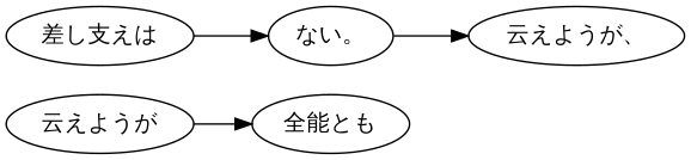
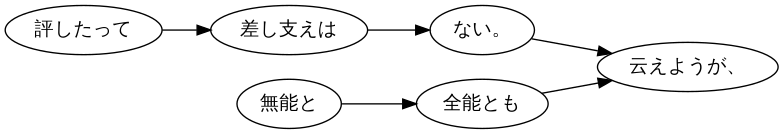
  digraph {
    fontname="Noto Sans"
    rankdir=LR
    node [fontname="Noto Sans"]
    edge [fontname="Noto Sans"]
    n1 [label="全能とも"]
    n2 [label="云えようが、"]
    n3 [label="ない。"]
-   n4 [label="云えようが"]
+   n4 [label="無能と"]
+   n5 [label="評したって"]
    n6 [label="差し支えは"]
+   n1 -> n2
    n3 -> n2
    n4 -> n1
+   n5 -> n6
    n6 -> n3
  }
